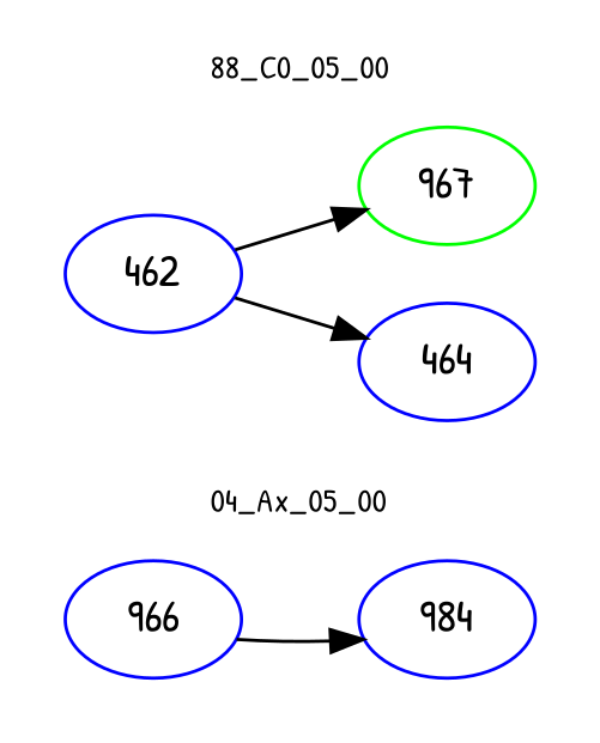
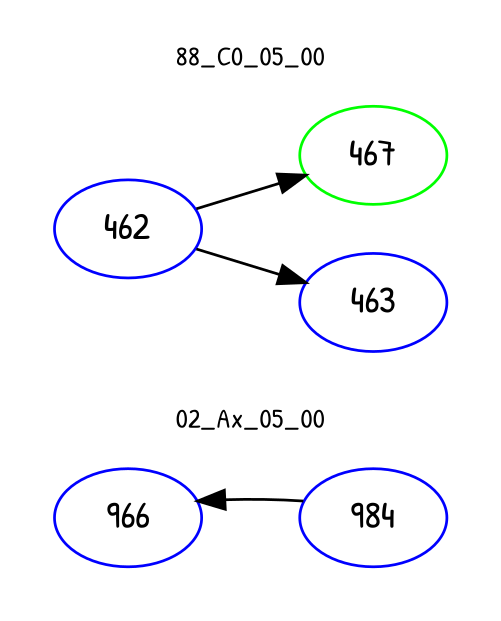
  digraph {
    fontname="Patrick Hand"
    rankdir=LR
    node [color=blue fontname="Patrick Hand"]
    edge [color=black fontname="Patrick Hand"]
    n1 [label=966]
    n2 [label=984]
    n3 [label=462]
-   n4 [label=464]
-   n5 [color=green label=967]
+   n4 [label=463]
+   n5 [color=green label=467]
    subgraph cluster_1 {
      color=white
      fontsize=10
-     label="04_Ax_05_00"
+     label="02_Ax_05_00"
      n1
      n2
    }
    subgraph cluster_2 {
      color=white
      fontsize=10
      label="88_C0_05_00"
      n3
      n4
      n5
    }
-   n1 -> n2
+   n2 -> n1
    n3 -> n4
    n3 -> n5
  }
